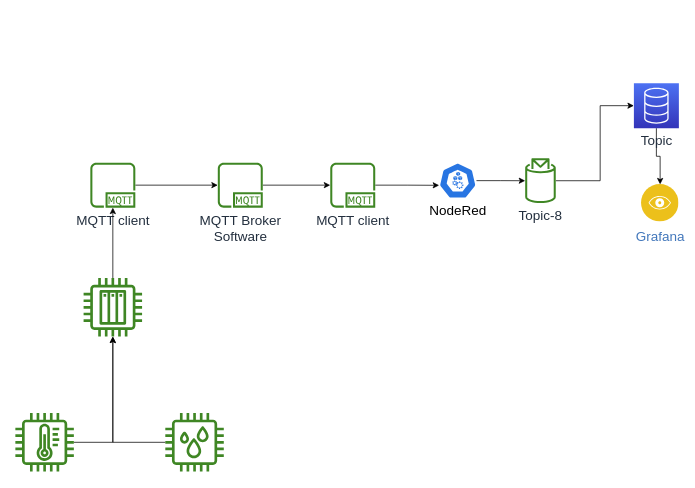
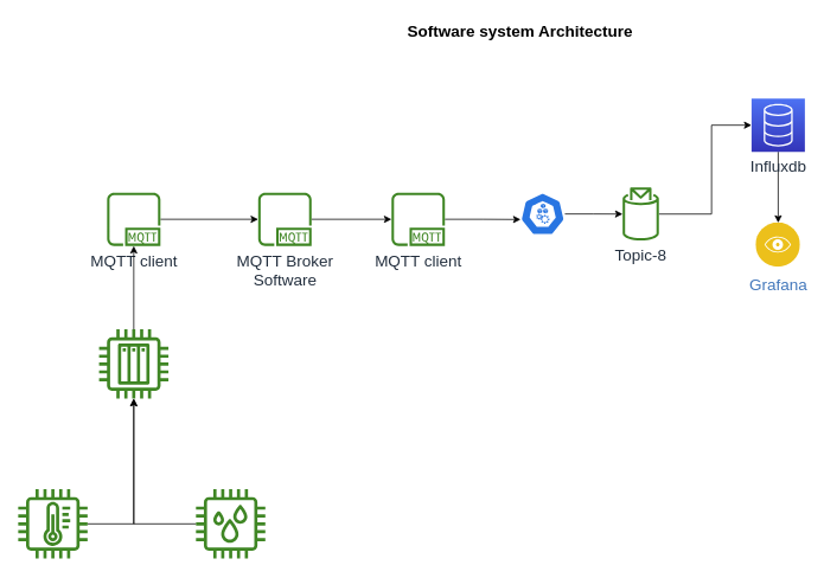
  <mxCell id="0" />
  <mxCell id="1" parent="0" />
+ <mxCell id="2" value="&lt;font style=&quot;font-size: 18px;&quot;&gt;&lt;b&gt;Software system Architecture&lt;/b&gt;&lt;/font&gt;" style="text;html=1;strokeColor=none;fillColor=none;align=center;verticalAlign=middle;whiteSpace=wrap;rounded=0;" vertex="1" parent="1"><mxGeometry x="424" y="20" width="322" height="30" as="geometry" /></mxCell>
  <mxCell id="3" style="edgeStyle=orthogonalEdgeStyle;rounded=0;orthogonalLoop=1;jettySize=auto;html=1;entryX=0.5;entryY=0;entryDx=0;entryDy=0;fontSize=18;" edge="1" parent="1" source="4" target="9"><mxGeometry relative="1" as="geometry" /></mxCell>
- <mxCell id="4" value="&lt;font style=&quot;font-size: 18px;&quot;&gt;Topic&lt;/font&gt;" style="sketch=0;points=[[0,0,0],[0.25,0,0],[0.5,0,0],[0.75,0,0],[1,0,0],[0,1,0],[0.25,1,0],[0.5,1,0],[0.75,1,0],[1,1,0],[0,0.25,0],[0,0.5,0],[0,0.75,0],[1,0.25,0],[1,0.5,0],[1,0.75,0]];outlineConnect=0;fontColor=#232F3E;gradientColor=#4D72F3;gradientDirection=north;fillColor=#3334B9;strokeColor=#ffffff;dashed=0;verticalLabelPosition=bottom;verticalAlign=top;align=center;html=1;fontSize=12;fontStyle=0;aspect=fixed;shape=mxgraph.aws4.resourceIcon;resIcon=mxgraph.aws4.database;" vertex="1" parent="1"><mxGeometry x="845" y="110" width="60" height="60" as="geometry" /></mxCell>
+ <mxCell id="4" value="&lt;font style=&quot;font-size: 18px;&quot;&gt;Influxdb&lt;/font&gt;" style="sketch=0;points=[[0,0,0],[0.25,0,0],[0.5,0,0],[0.75,0,0],[1,0,0],[0,1,0],[0.25,1,0],[0.5,1,0],[0.75,1,0],[1,1,0],[0,0.25,0],[0,0.5,0],[0,0.75,0],[1,0.25,0],[1,0.5,0],[1,0.75,0]];outlineConnect=0;fontColor=#232F3E;gradientColor=#4D72F3;gradientDirection=north;fillColor=#3334B9;strokeColor=#ffffff;dashed=0;verticalLabelPosition=bottom;verticalAlign=top;align=center;html=1;fontSize=12;fontStyle=0;aspect=fixed;shape=mxgraph.aws4.resourceIcon;resIcon=mxgraph.aws4.database;" vertex="1" parent="1"><mxGeometry x="845" y="110" width="60" height="60" as="geometry" /></mxCell>
  <mxCell id="5" style="edgeStyle=orthogonalEdgeStyle;rounded=0;orthogonalLoop=1;jettySize=auto;html=1;entryX=0.005;entryY=0.63;entryDx=0;entryDy=0;entryPerimeter=0;fontSize=18;" edge="1" parent="1" source="6" target="11"><mxGeometry relative="1" as="geometry" /></mxCell>
  <mxCell id="6" value="&lt;font style=&quot;font-size: 18px;&quot;&gt;MQTT client&lt;/font&gt;" style="sketch=0;outlineConnect=0;fontColor=#232F3E;gradientColor=none;fillColor=#3F8624;strokeColor=none;dashed=0;verticalLabelPosition=bottom;verticalAlign=top;align=center;html=1;fontSize=12;fontStyle=0;aspect=fixed;pointerEvents=1;shape=mxgraph.aws4.mqtt_protocol;" vertex="1" parent="1"><mxGeometry x="440" y="216" width="60" height="60" as="geometry" /></mxCell>
  <mxCell id="7" style="edgeStyle=orthogonalEdgeStyle;rounded=0;orthogonalLoop=1;jettySize=auto;html=1;entryX=0;entryY=0.5;entryDx=0;entryDy=0;entryPerimeter=0;fontSize=18;" edge="1" parent="1" source="8" target="4"><mxGeometry relative="1" as="geometry"><Array as="points"><mxPoint x="800" y="240" /><mxPoint x="800" y="140" /></Array></mxGeometry></mxCell>
  <mxCell id="8" value="&lt;font style=&quot;font-size: 18px;&quot;&gt;Topic-8&lt;/font&gt;" style="sketch=0;outlineConnect=0;fontColor=#232F3E;gradientColor=none;fillColor=#3F8624;strokeColor=none;dashed=0;verticalLabelPosition=bottom;verticalAlign=top;align=center;html=1;fontSize=12;fontStyle=0;aspect=fixed;pointerEvents=1;shape=mxgraph.aws4.topic_2;" vertex="1" parent="1"><mxGeometry x="700" y="210" width="40.77" height="60" as="geometry" /></mxCell>
- <mxCell id="9" value="&lt;font style=&quot;font-size: 18px;&quot;&gt;Grafana&lt;/font&gt;" style="aspect=fixed;perimeter=ellipsePerimeter;html=1;align=center;shadow=0;dashed=0;fontColor=#4277BB;labelBackgroundColor=#ffffff;fontSize=12;spacingTop=3;image;image=img/lib/ibm/applications/visualization.svg;" vertex="1" parent="1"><mxGeometry x="855" y="245" width="50" height="50" as="geometry" /></mxCell>
+ <mxCell id="9" value="&lt;font style=&quot;font-size: 18px;&quot;&gt;Grafana&lt;/font&gt;" style="aspect=fixed;perimeter=ellipsePerimeter;html=1;align=center;shadow=0;dashed=0;fontColor=#4277BB;labelBackgroundColor=#ffffff;fontSize=12;spacingTop=3;image;image=img/lib/ibm/applications/visualization.svg;" vertex="1" parent="1"><mxGeometry x="850" y="250" width="50" height="50" as="geometry" /></mxCell>
  <mxCell id="10" style="edgeStyle=orthogonalEdgeStyle;rounded=0;orthogonalLoop=1;jettySize=auto;html=1;fontSize=18;" edge="1" parent="1" source="11" target="8"><mxGeometry relative="1" as="geometry" /></mxCell>
  <mxCell id="11" value="" style="sketch=0;html=1;dashed=0;whitespace=wrap;fillColor=#2875E2;strokeColor=#ffffff;points=[[0.005,0.63,0],[0.1,0.2,0],[0.9,0.2,0],[0.5,0,0],[0.995,0.63,0],[0.72,0.99,0],[0.5,1,0],[0.28,0.99,0]];shape=mxgraph.kubernetes.icon;prIcon=node;fontSize=18;" vertex="1" parent="1"><mxGeometry x="585" y="216" width="50" height="48" as="geometry" /></mxCell>
- <mxCell id="12" value="NodeRed" style="text;html=1;align=center;verticalAlign=middle;resizable=0;points=[];autosize=1;strokeColor=none;fillColor=none;fontSize=18;" vertex="1" parent="1"><mxGeometry x="565" y="265" width="90" height="30" as="geometry" /></mxCell>
  <mxCell id="13" value="" style="edgeStyle=orthogonalEdgeStyle;rounded=0;orthogonalLoop=1;jettySize=auto;html=1;fontSize=18;" edge="1" parent="1" source="14" target="6"><mxGeometry relative="1" as="geometry" /></mxCell>
  <mxCell id="14" value="&lt;font style=&quot;font-size: 18px;&quot;&gt;MQTT Broker&lt;br&gt;Software&lt;/font&gt;" style="sketch=0;outlineConnect=0;fontColor=#232F3E;gradientColor=none;fillColor=#3F8624;strokeColor=none;dashed=0;verticalLabelPosition=bottom;verticalAlign=top;align=center;html=1;fontSize=12;fontStyle=0;aspect=fixed;pointerEvents=1;shape=mxgraph.aws4.mqtt_protocol;" vertex="1" parent="1"><mxGeometry x="290" y="216" width="60" height="60" as="geometry" /></mxCell>
  <mxCell id="15" style="edgeStyle=orthogonalEdgeStyle;rounded=0;orthogonalLoop=1;jettySize=auto;html=1;fontSize=18;" edge="1" parent="1" source="16" target="14"><mxGeometry relative="1" as="geometry" /></mxCell>
  <mxCell id="16" value="&lt;font style=&quot;font-size: 18px;&quot;&gt;MQTT client&lt;/font&gt;" style="sketch=0;outlineConnect=0;fontColor=#232F3E;gradientColor=none;fillColor=#3F8624;strokeColor=none;dashed=0;verticalLabelPosition=bottom;verticalAlign=top;align=center;html=1;fontSize=12;fontStyle=0;aspect=fixed;pointerEvents=1;shape=mxgraph.aws4.mqtt_protocol;" vertex="1" parent="1"><mxGeometry x="120" y="216" width="60" height="60" as="geometry" /></mxCell>
  <mxCell id="17" value="" style="edgeStyle=orthogonalEdgeStyle;rounded=0;orthogonalLoop=1;jettySize=auto;html=1;fontSize=18;" edge="1" parent="1" source="18" target="16"><mxGeometry relative="1" as="geometry" /></mxCell>
  <mxCell id="18" value="" style="sketch=0;outlineConnect=0;fontColor=#232F3E;gradientColor=none;fillColor=#3F8624;strokeColor=none;dashed=0;verticalLabelPosition=bottom;verticalAlign=top;align=center;html=1;fontSize=12;fontStyle=0;aspect=fixed;pointerEvents=1;shape=mxgraph.aws4.iot_thing_plc;" vertex="1" parent="1"><mxGeometry x="111" y="370" width="78" height="78" as="geometry" /></mxCell>
  <mxCell id="19" style="edgeStyle=orthogonalEdgeStyle;rounded=0;orthogonalLoop=1;jettySize=auto;html=1;fontSize=18;" edge="1" parent="1" source="20" target="18"><mxGeometry relative="1" as="geometry" /></mxCell>
  <mxCell id="20" value="" style="sketch=0;outlineConnect=0;fontColor=#232F3E;gradientColor=none;fillColor=#3F8624;strokeColor=none;dashed=0;verticalLabelPosition=bottom;verticalAlign=top;align=center;html=1;fontSize=12;fontStyle=0;aspect=fixed;pointerEvents=1;shape=mxgraph.aws4.iot_thing_humidity_sensor;" vertex="1" parent="1"><mxGeometry x="220" y="550" width="78" height="78" as="geometry" /></mxCell>
  <mxCell id="21" style="edgeStyle=orthogonalEdgeStyle;rounded=0;orthogonalLoop=1;jettySize=auto;html=1;fontSize=18;" edge="1" parent="1" source="22" target="18"><mxGeometry relative="1" as="geometry" /></mxCell>
  <mxCell id="22" value="" style="sketch=0;outlineConnect=0;fontColor=#232F3E;gradientColor=none;fillColor=#3F8624;strokeColor=none;dashed=0;verticalLabelPosition=bottom;verticalAlign=top;align=center;html=1;fontSize=12;fontStyle=0;aspect=fixed;pointerEvents=1;shape=mxgraph.aws4.iot_thing_temperature_sensor;" vertex="1" parent="1"><mxGeometry x="20" y="550" width="78" height="78" as="geometry" /></mxCell>
